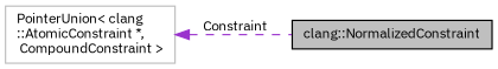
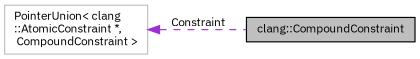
  digraph {
    rankdir=LR
    fontname="IBM Plex Sans"
    node [fontname="IBM Plex Sans" fontsize=10 shape=record]
-   n1 [color=black fillcolor=grey75 fontcolor=black height=0.2 label="clang::NormalizedConstraint" style=filled width=0.4]
+   n1 [color=black fillcolor=grey75 fontcolor=black height=0.2 label="clang::CompoundConstraint" style=filled width=0.4]
    n2 [color=grey75 height=0.2 label="PointerUnion\< clang\l::AtomicConstraint *,\l CompoundConstraint \>" width=0.4]
    n2 -> n1 [color=darkorchid3 dir=back fontname="IBM Plex Sans" fontsize=10 label=" Constraint" labelfontname=Helvetica labelfontsize=10 style=dashed]
  }
